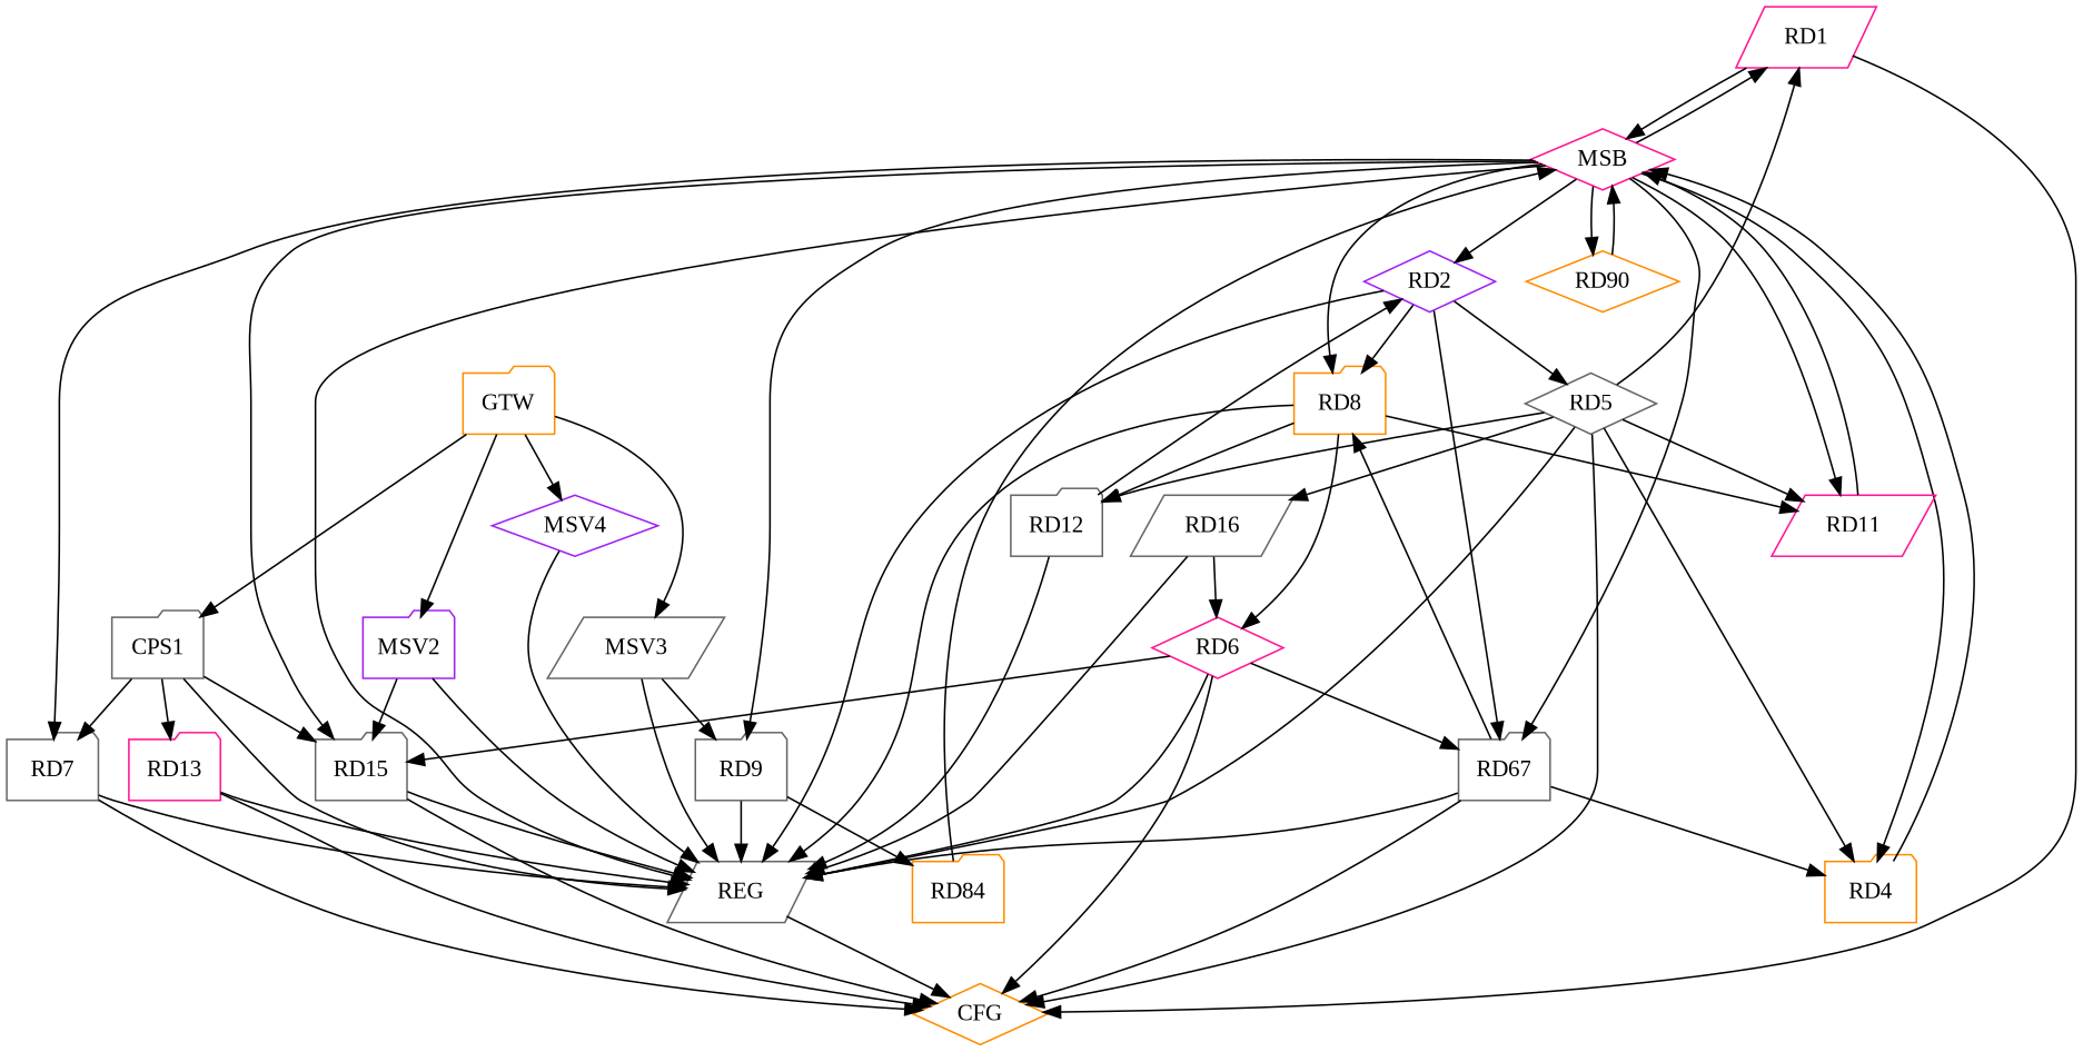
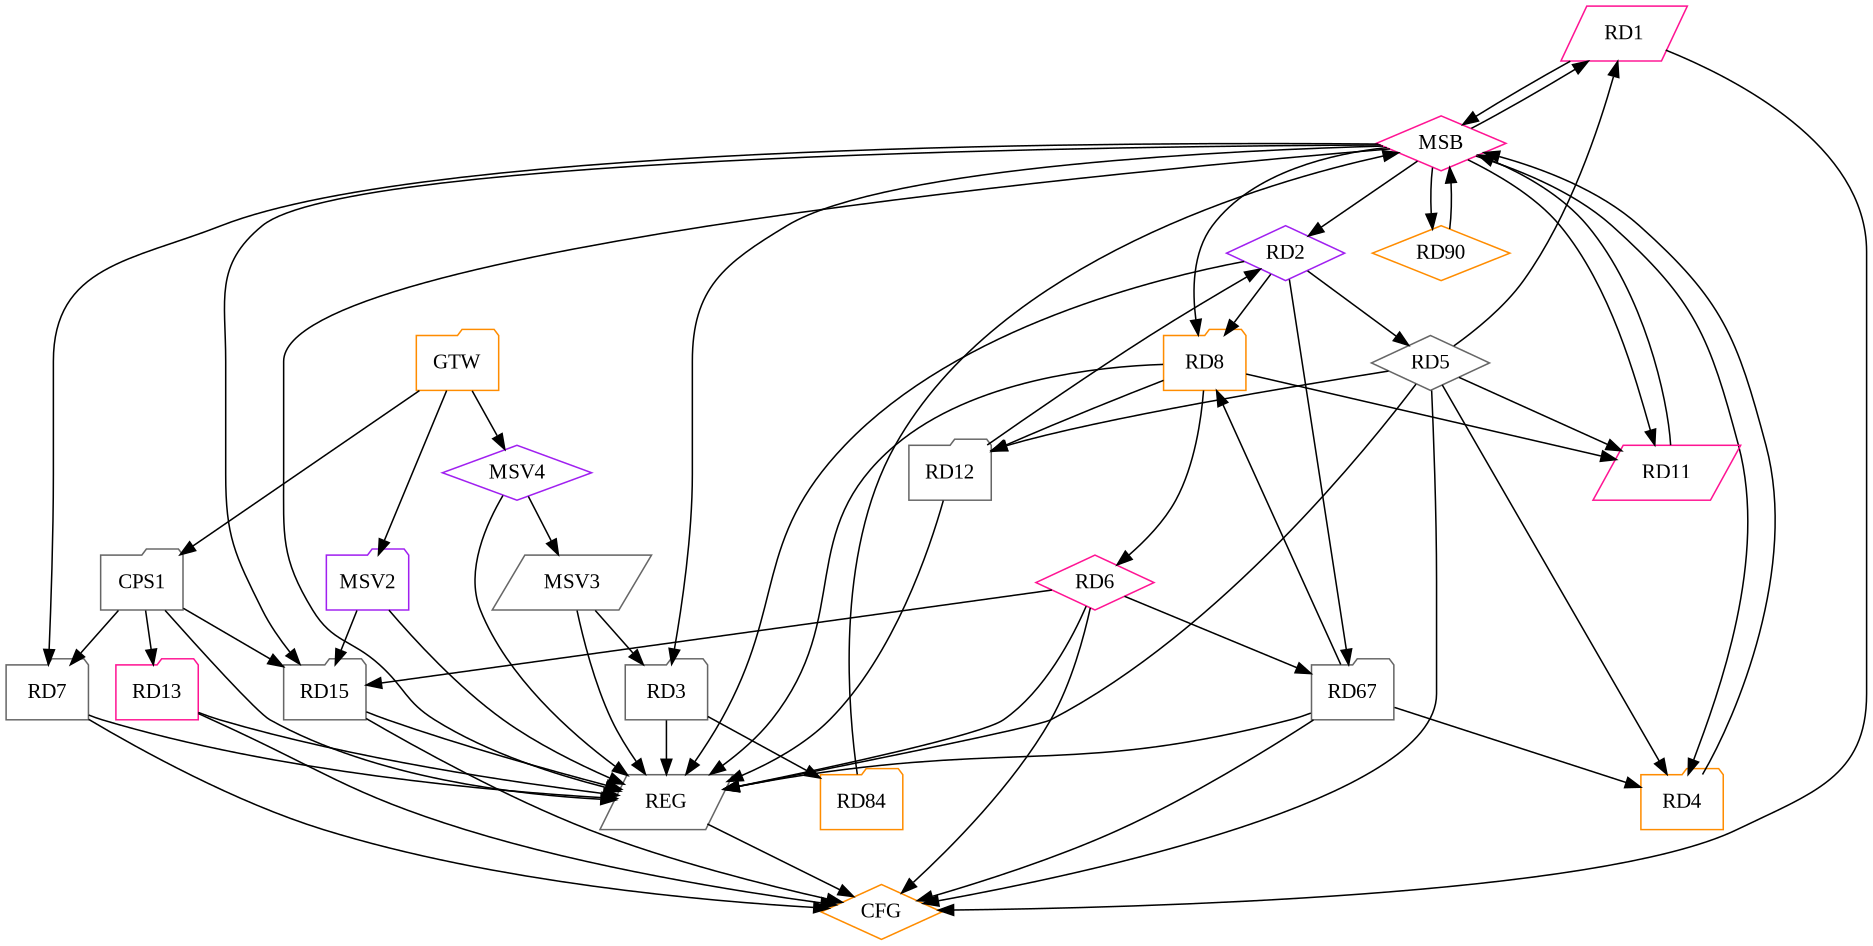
  strict digraph {
    fontname="Liberation Serif"
    node [color=gray40 fontname="Liberation Serif" shape=folder]
    edge [fontname="Liberation Serif"]
    n1 [color=deeppink label=RD1 shape=parallelogram]
    n2 [color=deeppink label=MSB shape=diamond]
    n3 [color=darkorange label=CFG shape=diamond]
    n4 [color=purple label=RD2 shape=diamond]
    n5 [color=darkorange label=RD8]
    n6 [label=RD67]
    n7 [label=REG shape=parallelogram]
-   n8 [label=RD9]
+   n8 [label=RD3]
    n9 [color=darkorange label=RD4]
    n10 [color=deeppink label=RD11 shape=parallelogram]
    n11 [label=RD15]
    n12 [label=RD7]
    n13 [color=darkorange label=RD90 shape=diamond]
    n14 [label=RD5 shape=diamond]
    n15 [label=RD12]
-   n16 [label=RD16 shape=parallelogram]
    n17 [color=deeppink label=RD6 shape=diamond]
    n18 [color=darkorange label=RD84]
    n19 [color=deeppink label=RD13]
    n20 [label=CPS1]
    n21 [color=darkorange label=GTW]
    n22 [color=purple label=MSV2]
    n23 [label=MSV3 shape=parallelogram]
    n24 [color=purple label=MSV4 shape=diamond]
    n1 -> n2
    n1 -> n3
    n2 -> n1
    n2 -> n4
    n2 -> n5
-   n2 -> n6
    n2 -> n7
    n2 -> n8
    n2 -> n9
    n2 -> n10
    n2 -> n11
    n2 -> n12
    n2 -> n13
    n4 -> n5
    n4 -> n6
    n4 -> n7
    n4 -> n14
    n5 -> n7
    n5 -> n10
    n5 -> n15
    n5 -> n17
    n6 -> n3
    n6 -> n5
    n6 -> n7
    n6 -> n9
    n7 -> n3
    n8 -> n7
    n8 -> n18
    n9 -> n2
    n10 -> n2
    n11 -> n3
    n11 -> n7
    n12 -> n3
    n12 -> n7
    n13 -> n2
    n14 -> n1
    n14 -> n3
    n14 -> n7
    n14 -> n9
    n14 -> n10
    n14 -> n15
-   n14 -> n16
    n15 -> n4
    n15 -> n7
-   n16 -> n7
-   n16 -> n17
    n17 -> n3
    n17 -> n6
    n17 -> n7
    n17 -> n11
    n18 -> n2
    n19 -> n3
    n19 -> n7
    n20 -> n7
    n20 -> n11
    n20 -> n12
    n20 -> n19
    n21 -> n20
    n21 -> n22
-   n21 -> n23
+   n24 -> n23
    n21 -> n24
    n22 -> n7
    n22 -> n11
    n23 -> n7
    n23 -> n8
    n24 -> n7
  }
